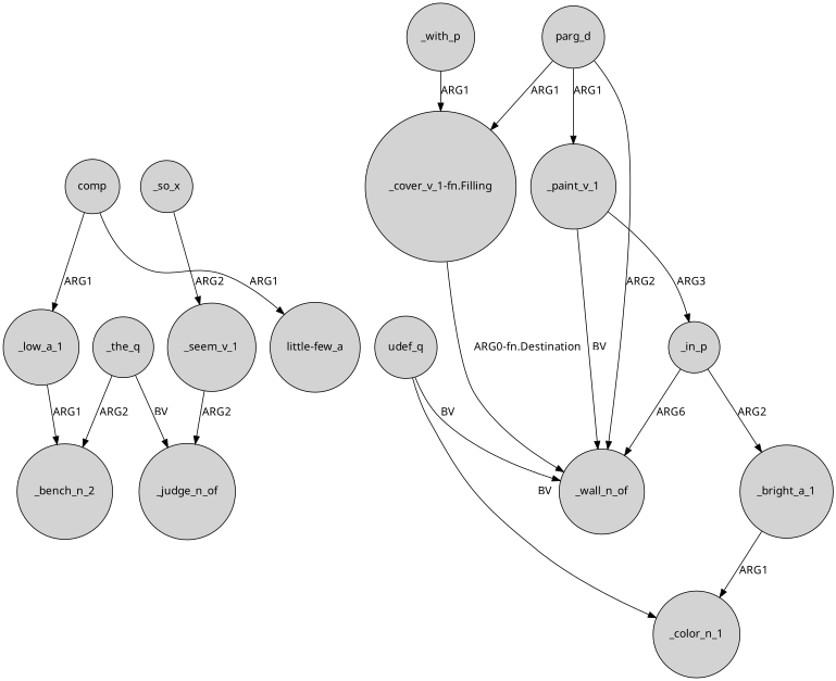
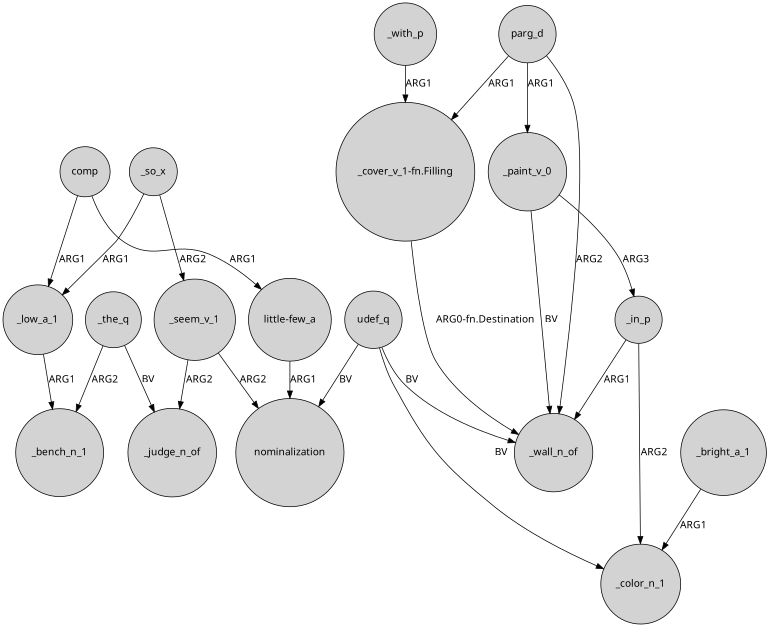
  digraph {
    fontname="Noto Sans"
    node [fontname="Noto Sans" shape=circle style=filled]
    edge [fontname="Noto Sans"]
    _the_q
-   _bench_n_1 [label=_bench_n_2]
+   _bench_n_1
    _judge_n_of
    _in_p
    _color_n_1
    _wall_n_of
    "little-few_a"
+   nominalization
    _seem_v_1
    parg_d
-   _paint_v_1
+   _paint_v_1 [label=_paint_v_0]
    "_cover_v_1-fn.Filling"
    _bright_a_1
    udef_q
    _with_p
    comp
    _low_a_1
    _so_x
    _the_q -> _bench_n_1 [label=ARG2]
    _the_q -> _judge_n_of [label=BV]
-   _in_p -> _bright_a_1 [label=ARG2]
-   _in_p -> _wall_n_of [label=ARG6]
+   _in_p -> _color_n_1 [label=ARG2]
+   _in_p -> _wall_n_of [label=ARG1]
+   "little-few_a" -> nominalization [label=ARG1]
    _seem_v_1 -> _judge_n_of [label=ARG2]
+   _seem_v_1 -> nominalization [label=ARG2]
    parg_d -> _wall_n_of [label=ARG2]
    parg_d -> _paint_v_1 [label=ARG1]
    parg_d -> "_cover_v_1-fn.Filling" [label=ARG1]
    _paint_v_1 -> _in_p [label=ARG3]
    _paint_v_1 -> _wall_n_of [label=BV]
    "_cover_v_1-fn.Filling" -> _wall_n_of [label="ARG0-fn.Destination"]
    _bright_a_1 -> _color_n_1 [label=ARG1]
    udef_q -> _color_n_1 [label=BV]
    udef_q -> _wall_n_of [label=BV]
+   udef_q -> nominalization [label=BV]
    _with_p -> "_cover_v_1-fn.Filling" [label=ARG1]
    comp -> "little-few_a" [label=ARG1]
    comp -> _low_a_1 [label=ARG1]
    _low_a_1 -> _bench_n_1 [label=ARG1]
    _so_x -> _seem_v_1 [label=ARG2]
+   _so_x -> _low_a_1 [label=ARG1]
  }
